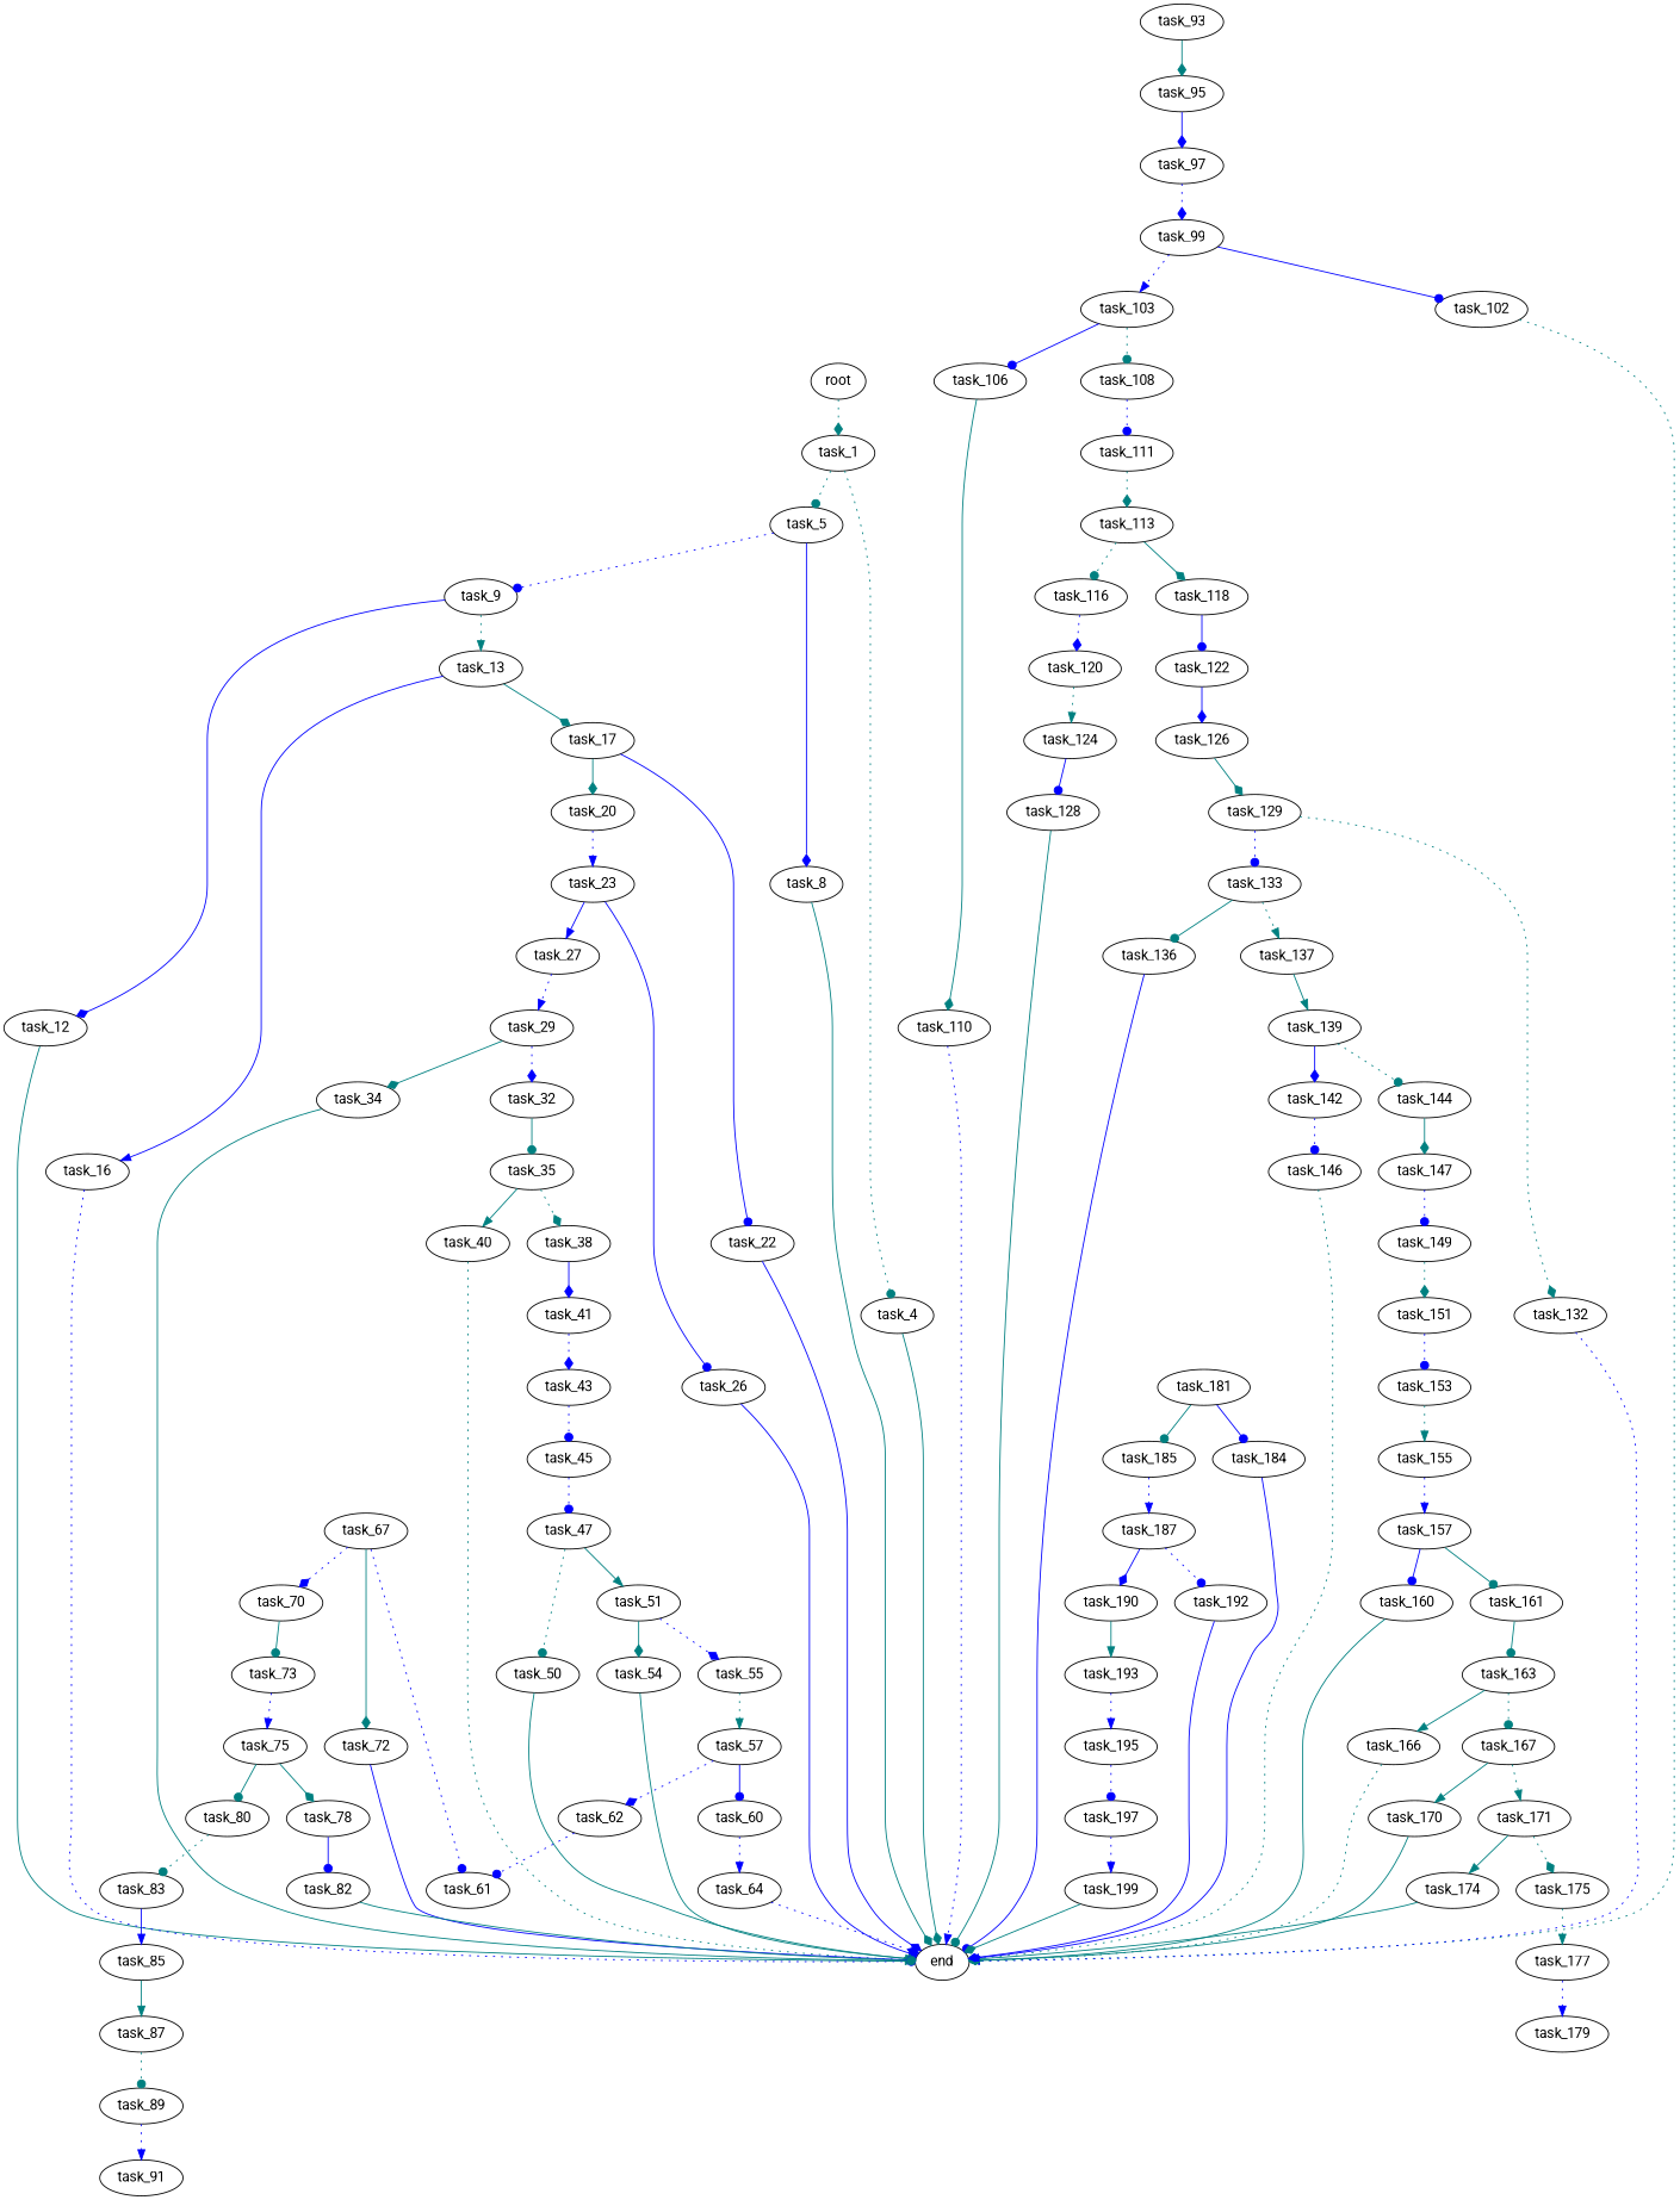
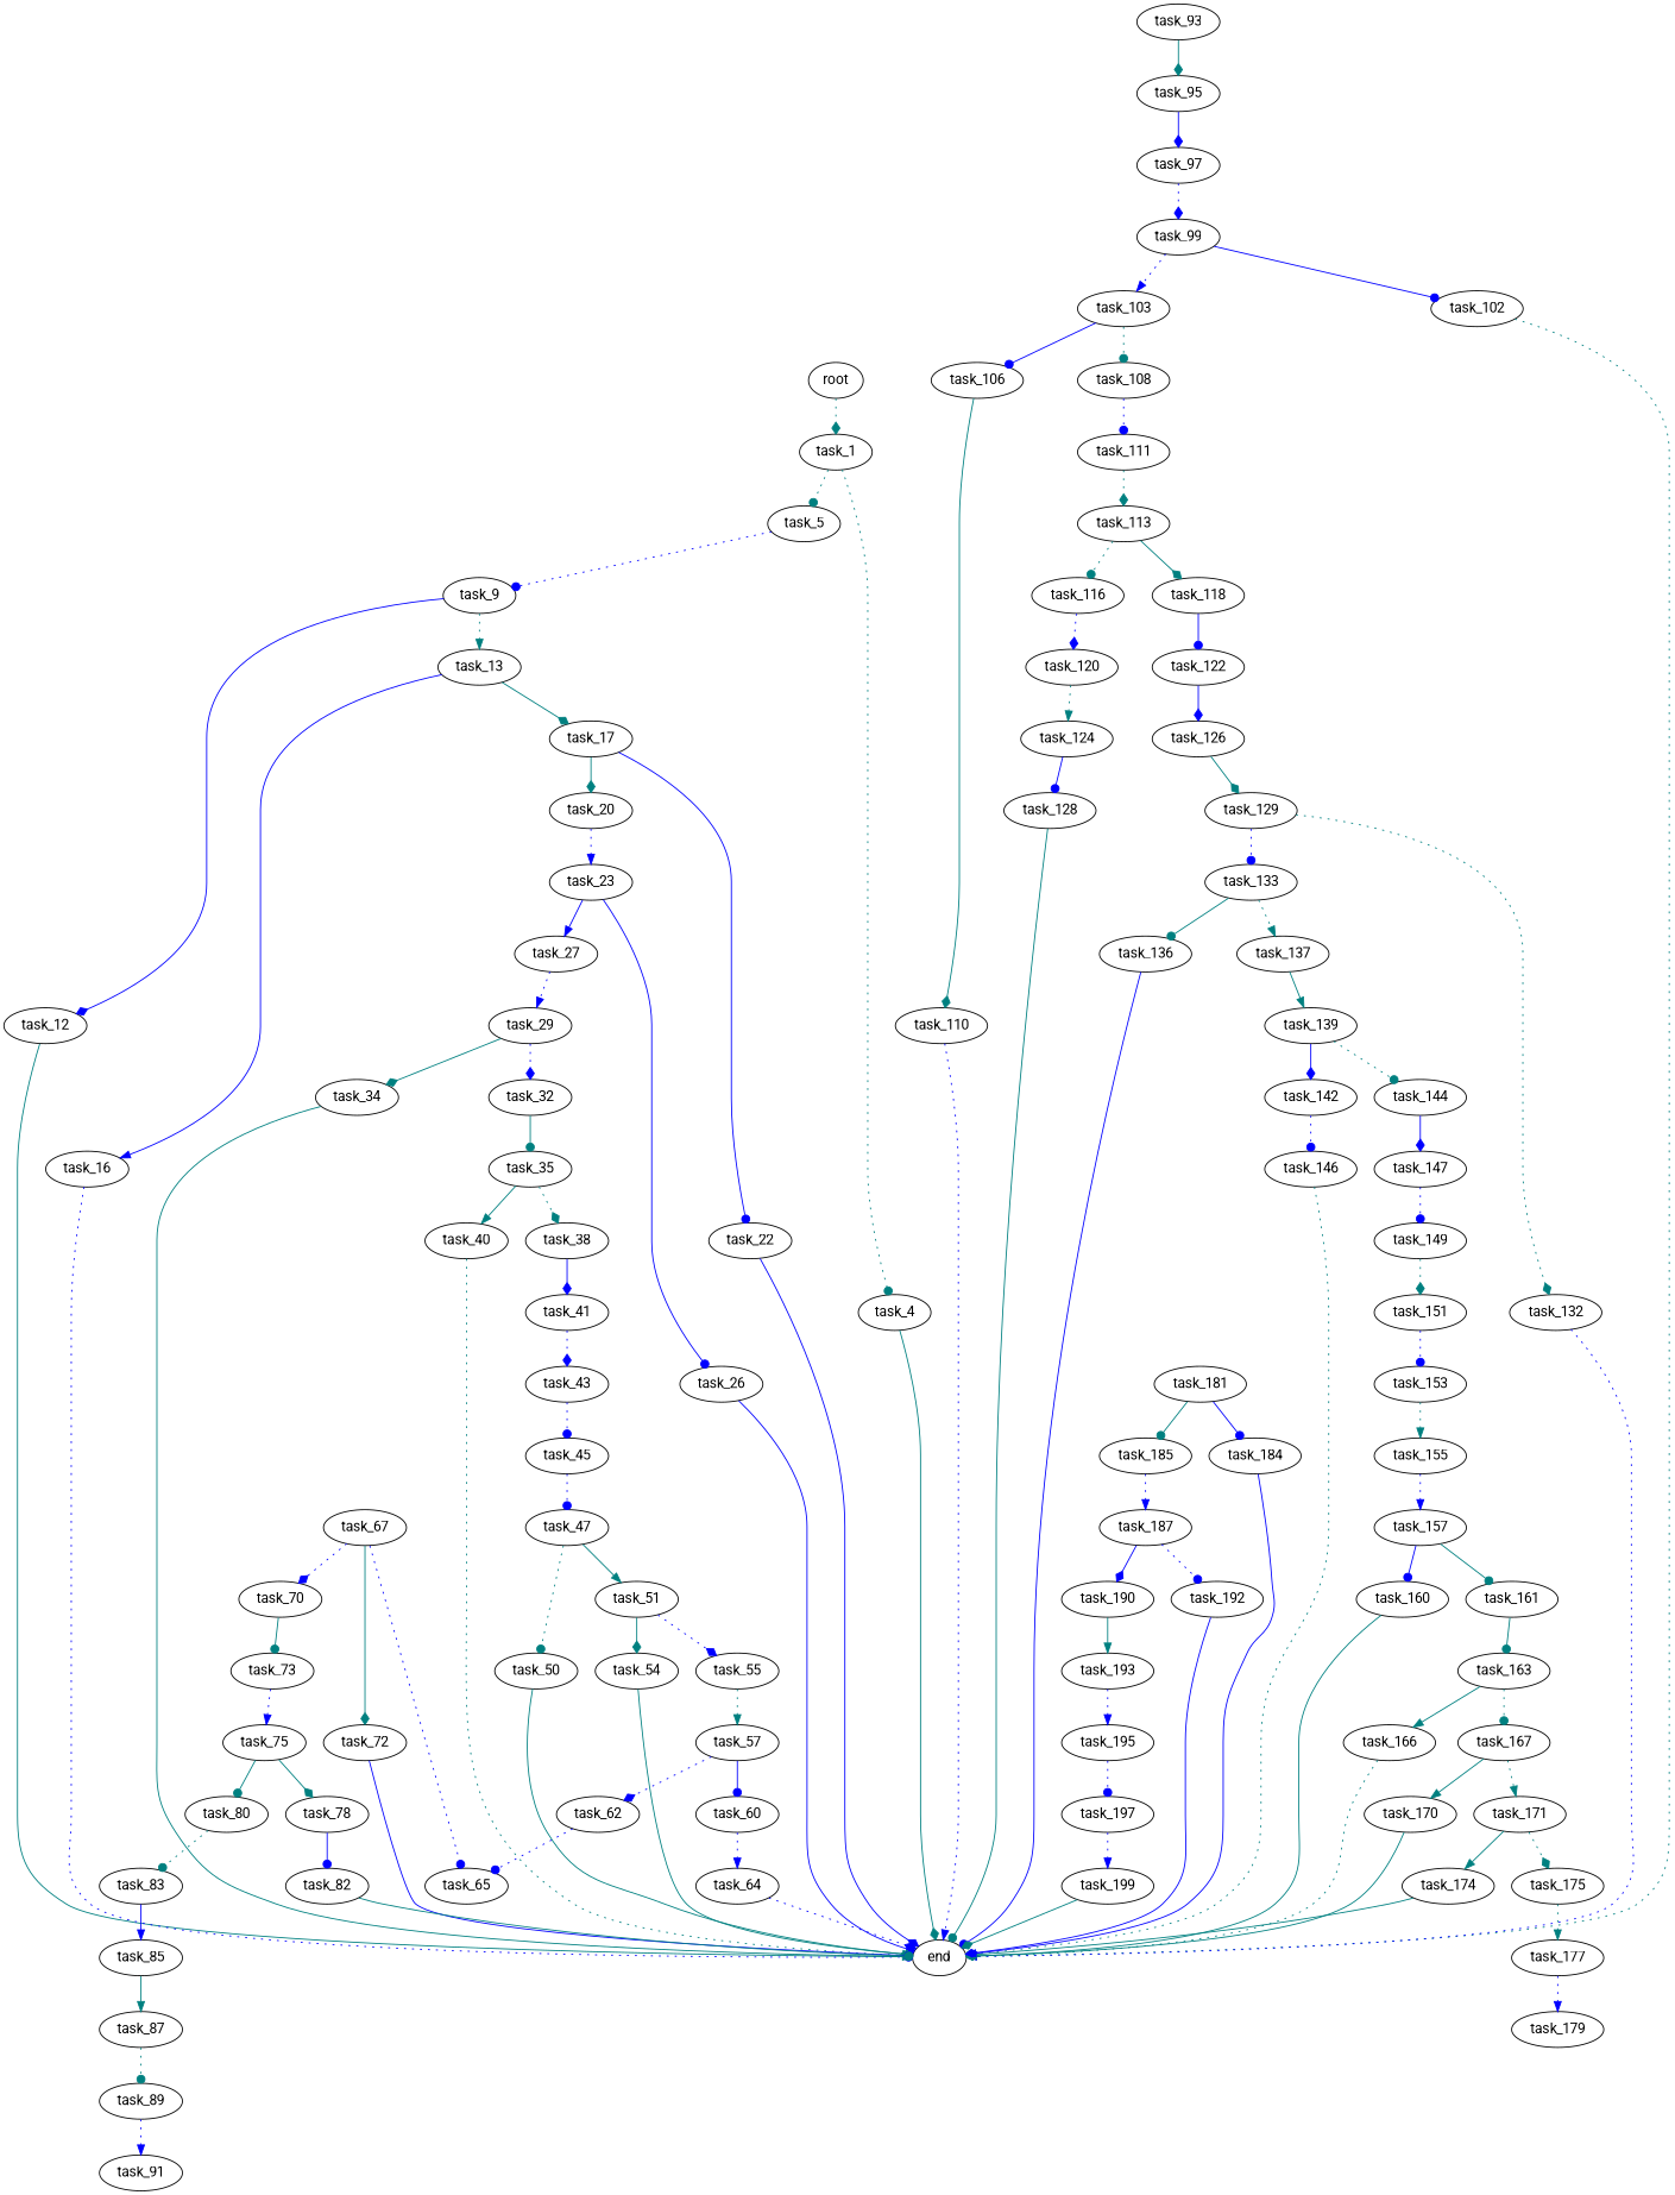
  digraph {
    fontname=Roboto
    node [fontname=Roboto]
    edge [arrowhead=dot color=teal fontname=Roboto style=solid]
    root
    task_1
    task_4
    task_5
    end
-   task_8
    task_9
    task_12
    task_13
    task_16
    task_17
    task_20
    task_22
    task_23
    task_26
    task_27
    task_29
    task_32
    task_34
    task_35
    task_38
    task_40
    task_41
    task_43
    task_45
    task_47
    task_50
    task_51
    task_54
    task_55
    task_57
    task_60
    task_62
    task_64
-   task_65 [label=task_61]
+   task_65
    task_67
    task_70
    task_72
    task_73
    task_75
    task_78
    task_80
    task_82
    task_83
    task_85
    task_87
    task_89
    task_91
    task_93
    task_95
    task_97
    task_99
    task_102
    task_103
    task_106
    task_108
    task_110
    task_111
    task_113
    task_116
    task_118
    task_120
    task_122
    task_124
    task_126
    task_128
    task_129
    task_132
    task_133
    task_136
    task_137
    task_139
    task_142
    task_144
    task_146
    task_147
    task_149
    task_151
    task_153
    task_155
    task_157
    task_160
    task_161
    task_163
    task_166
    task_167
    task_170
    task_171
    task_174
    task_175
    task_177
    task_179
    task_181
    task_184
    task_185
    task_187
    task_190
    task_192
    task_193
    task_195
    task_197
    task_199
    root -> task_1 [arrowhead=diamond style=dotted]
    task_1 -> task_4 [style=dotted]
    task_1 -> task_5 [style=dotted]
    task_4 -> end [arrowhead=diamond]
-   task_5 -> task_8 [arrowhead=diamond color=blue]
    task_5 -> task_9 [color=blue style=dotted]
-   task_8 -> end [arrowhead=diamond]
    task_9 -> task_12 [arrowhead=diamond color=blue]
    task_9 -> task_13 [arrowhead=normal style=dotted]
    task_12 -> end [arrowhead=normal]
    task_13 -> task_16 [arrowhead=normal color=blue]
    task_13 -> task_17 [arrowhead=diamond]
    task_16 -> end [color=blue style=dotted]
    task_17 -> task_20 [arrowhead=diamond]
    task_17 -> task_22 [color=blue]
    task_20 -> task_23 [arrowhead=normal color=blue style=dotted]
    task_22 -> end [arrowhead=diamond color=blue]
    task_23 -> task_26 [color=blue]
    task_23 -> task_27 [arrowhead=normal color=blue]
    task_26 -> end [color=blue]
    task_27 -> task_29 [arrowhead=normal color=blue style=dotted]
    task_29 -> task_32 [arrowhead=diamond color=blue style=dotted]
    task_29 -> task_34 [arrowhead=diamond]
    task_32 -> task_35
    task_34 -> end
    task_35 -> task_38 [arrowhead=diamond style=dotted]
    task_35 -> task_40 [arrowhead=normal]
    task_38 -> task_41 [arrowhead=diamond color=blue]
    task_40 -> end [style=dotted]
    task_41 -> task_43 [arrowhead=diamond color=blue style=dotted]
    task_43 -> task_45 [color=blue style=dotted]
    task_45 -> task_47 [color=blue style=dotted]
    task_47 -> task_50 [style=dotted]
    task_47 -> task_51 [arrowhead=normal]
    task_50 -> end [arrowhead=normal]
    task_51 -> task_54 [arrowhead=diamond]
    task_51 -> task_55 [arrowhead=diamond color=blue style=dotted]
    task_54 -> end [arrowhead=diamond]
    task_55 -> task_57 [arrowhead=normal style=dotted]
    task_57 -> task_60 [color=blue]
    task_57 -> task_62 [arrowhead=diamond color=blue style=dotted]
    task_60 -> task_64 [arrowhead=normal color=blue style=dotted]
    task_62 -> task_65 [color=blue style=dotted]
    task_64 -> end [arrowhead=diamond color=blue style=dotted]
    task_67 -> task_65 [color=blue style=dotted]
    task_67 -> task_70 [arrowhead=diamond color=blue style=dotted]
    task_67 -> task_72 [arrowhead=diamond]
    task_70 -> task_73
    task_72 -> end [color=blue]
    task_73 -> task_75 [arrowhead=normal color=blue style=dotted]
    task_75 -> task_78 [arrowhead=diamond]
    task_75 -> task_80
    task_78 -> task_82 [color=blue]
    task_80 -> task_83 [style=dotted]
    task_82 -> end
    task_83 -> task_85 [arrowhead=normal color=blue]
    task_85 -> task_87 [arrowhead=normal]
    task_87 -> task_89 [style=dotted]
    task_89 -> task_91 [arrowhead=normal color=blue style=dotted]
    task_93 -> task_95 [arrowhead=diamond]
    task_95 -> task_97 [arrowhead=diamond color=blue]
    task_97 -> task_99 [arrowhead=diamond color=blue style=dotted]
    task_99 -> task_102 [color=blue]
    task_99 -> task_103 [arrowhead=normal color=blue style=dotted]
    task_102 -> end [arrowhead=normal style=dotted]
    task_103 -> task_106 [color=blue]
    task_103 -> task_108 [style=dotted]
    task_106 -> task_110 [arrowhead=diamond]
    task_108 -> task_111 [color=blue style=dotted]
    task_110 -> end [arrowhead=normal color=blue style=dotted]
    task_111 -> task_113 [arrowhead=diamond style=dotted]
    task_113 -> task_116 [style=dotted]
    task_113 -> task_118 [arrowhead=diamond]
    task_116 -> task_120 [arrowhead=diamond color=blue style=dotted]
    task_118 -> task_122 [color=blue]
    task_120 -> task_124 [arrowhead=normal style=dotted]
    task_122 -> task_126 [arrowhead=diamond color=blue]
    task_124 -> task_128 [color=blue]
    task_126 -> task_129 [arrowhead=diamond]
    task_128 -> end
    task_129 -> task_132 [arrowhead=diamond style=dotted]
    task_129 -> task_133 [color=blue style=dotted]
    task_132 -> end [arrowhead=normal color=blue style=dotted]
    task_133 -> task_136
    task_133 -> task_137 [arrowhead=normal style=dotted]
    task_136 -> end [color=blue]
    task_137 -> task_139 [arrowhead=normal]
    task_139 -> task_142 [arrowhead=diamond color=blue]
    task_139 -> task_144 [style=dotted]
    task_142 -> task_146 [color=blue style=dotted]
-   task_144 -> task_147 [arrowhead=diamond]
+   task_144 -> task_147 [arrowhead=diamond color=blue]
    task_146 -> end [arrowhead=normal style=dotted]
    task_147 -> task_149 [color=blue style=dotted]
    task_149 -> task_151 [arrowhead=diamond style=dotted]
    task_151 -> task_153 [color=blue style=dotted]
    task_153 -> task_155 [arrowhead=normal style=dotted]
    task_155 -> task_157 [arrowhead=normal color=blue style=dotted]
    task_157 -> task_160 [color=blue]
    task_157 -> task_161
    task_160 -> end [arrowhead=diamond]
    task_161 -> task_163
    task_163 -> task_166 [arrowhead=normal]
    task_163 -> task_167 [style=dotted]
    task_166 -> end [arrowhead=diamond style=dotted]
    task_167 -> task_170 [arrowhead=normal]
    task_167 -> task_171 [arrowhead=normal style=dotted]
    task_170 -> end [arrowhead=diamond]
    task_171 -> task_174 [arrowhead=normal]
    task_171 -> task_175 [arrowhead=diamond style=dotted]
    task_174 -> end
    task_175 -> task_177 [arrowhead=normal style=dotted]
    task_177 -> task_179 [arrowhead=normal color=blue style=dotted]
    task_181 -> task_184 [color=blue]
    task_181 -> task_185
    task_184 -> end [arrowhead=normal color=blue]
    task_185 -> task_187 [arrowhead=normal color=blue style=dotted]
    task_187 -> task_190 [arrowhead=diamond color=blue]
    task_187 -> task_192 [color=blue style=dotted]
    task_190 -> task_193 [arrowhead=normal]
    task_192 -> end [arrowhead=diamond color=blue]
    task_193 -> task_195 [arrowhead=normal color=blue style=dotted]
    task_195 -> task_197 [color=blue style=dotted]
    task_197 -> task_199 [arrowhead=normal color=blue style=dotted]
    task_199 -> end [arrowhead=diamond]
  }
